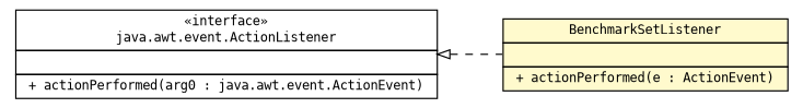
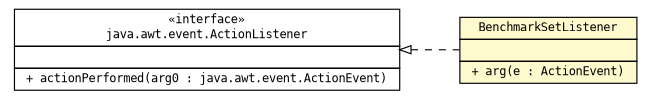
  digraph {
    nodesep=0.25
    ranksep=0.5
    rankdir=LR
    fontname="DejaVu Sans Mono"
    node [fontcolor=black fontname="DejaVu Sans Mono" fontsize=10.0 shape=plaintext]
-   n1 [label=<<table title="tud.iir.gui.GUIManager.BenchmarkSetListener" border="0" cellborder="1" cellspacing="0" cellpadding="2" port="p" bgcolor="lemonChiffon" href="./GUIManager.BenchmarkSetListener.html"> 		<tr><td><table border="0" cellspacing="0" cellpadding="1"> <tr><td align="center" balign="center"> BenchmarkSetListener </td></tr> 		</table></td></tr> 		<tr><td><table border="0" cellspacing="0" cellpadding="1"> <tr><td align="left" balign="left">  </td></tr> 		</table></td></tr> 		<tr><td><table border="0" cellspacing="0" cellpadding="1"> <tr><td align="left" balign="left"> + actionPerformed(e : ActionEvent) </td></tr> 		</table></td></tr> 		</table>>]
+   n1 [label=<<table title="tud.iir.gui.GUIManager.BenchmarkSetListener" border="0" cellborder="1" cellspacing="0" cellpadding="2" port="p" bgcolor="lemonChiffon" href="./GUIManager.BenchmarkSetListener.html"> 		<tr><td><table border="0" cellspacing="0" cellpadding="1"> <tr><td align="center" balign="center"> BenchmarkSetListener </td></tr> 		</table></td></tr> 		<tr><td><table border="0" cellspacing="0" cellpadding="1"> <tr><td align="left" balign="left">  </td></tr> 		</table></td></tr> 		<tr><td><table border="0" cellspacing="0" cellpadding="1"> <tr><td align="left" balign="left"> + arg(e : ActionEvent) </td></tr> 		</table></td></tr> 		</table>>]
    n2 [label=<<table title="java.awt.event.ActionListener" border="0" cellborder="1" cellspacing="0" cellpadding="2" port="p" href="http://java.sun.com/j2se/1.4.2/docs/api/java/awt/event/ActionListener.html"> 		<tr><td><table border="0" cellspacing="0" cellpadding="1"> <tr><td align="center" balign="center"> &#171;interface&#187; </td></tr> <tr><td align="center" balign="center"> java.awt.event.ActionListener </td></tr> 		</table></td></tr> 		<tr><td><table border="0" cellspacing="0" cellpadding="1"> <tr><td align="left" balign="left">  </td></tr> 		</table></td></tr> 		<tr><td><table border="0" cellspacing="0" cellpadding="1"> <tr><td align="left" balign="left"> + actionPerformed(arg0 : java.awt.event.ActionEvent) </td></tr> 		</table></td></tr> 		</table>>]
    n2 -> n1 [arrowtail=empty dir=back fontname="DejaVu Sans Mono" fontsize=10 headport=p labelfontname=arial labelfontsize=10 style=dashed tailport=p]
  }
